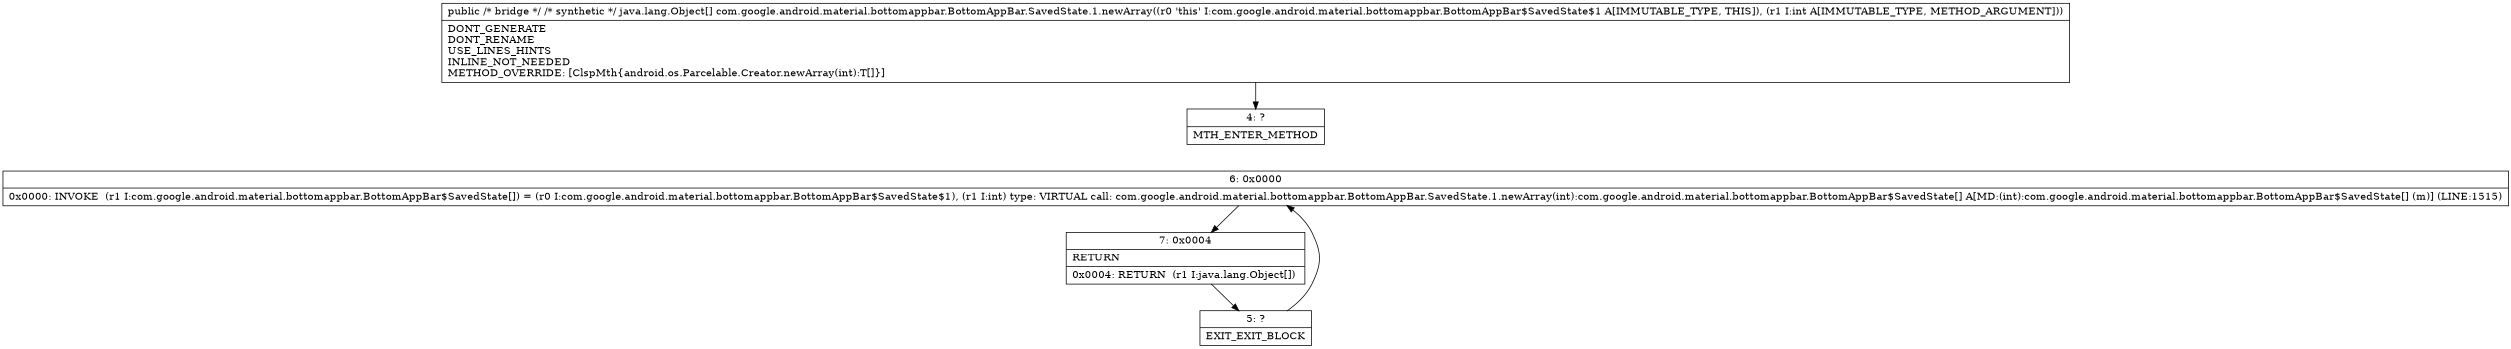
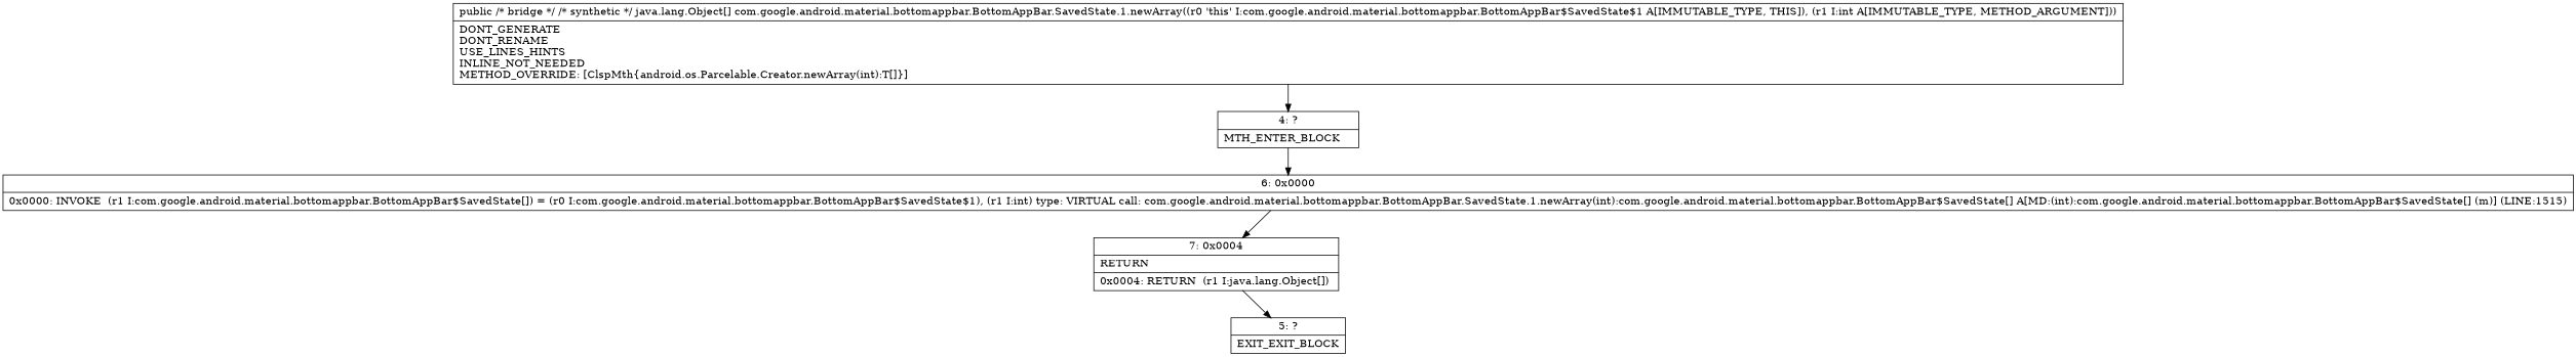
  digraph {
    node [shape=record]
-   n1 [label="{4\:\ ?|MTH_ENTER_METHOD\l}"]
+   n1 [label="{4\:\ ?|MTH_ENTER_BLOCK\l}"]
    n2 [label="{6\:\ 0x0000|0x0000: INVOKE  (r1 I:com.google.android.material.bottomappbar.BottomAppBar$SavedState[]) = (r0 I:com.google.android.material.bottomappbar.BottomAppBar$SavedState$1), (r1 I:int) type: VIRTUAL call: com.google.android.material.bottomappbar.BottomAppBar.SavedState.1.newArray(int):com.google.android.material.bottomappbar.BottomAppBar$SavedState[] A[MD:(int):com.google.android.material.bottomappbar.BottomAppBar$SavedState[] (m)] (LINE:1515)\l}"]
    n3 [label="{7\:\ 0x0004|RETURN\l|0x0004: RETURN  (r1 I:java.lang.Object[]) \l}"]
    n4 [label="{5\:\ ?|EXIT_EXIT_BLOCK\l}"]
    n5 [label="{public \/* bridge *\/ \/* synthetic *\/ java.lang.Object[] com.google.android.material.bottomappbar.BottomAppBar.SavedState.1.newArray((r0 'this' I:com.google.android.material.bottomappbar.BottomAppBar$SavedState$1 A[IMMUTABLE_TYPE, THIS]), (r1 I:int A[IMMUTABLE_TYPE, METHOD_ARGUMENT]))  | DONT_GENERATE\lDONT_RENAME\lUSE_LINES_HINTS\lINLINE_NOT_NEEDED\lMETHOD_OVERRIDE: [ClspMth\{android.os.Parcelable.Creator.newArray(int):T[]\}]\l}"]
-   n4 -> n2
+   n1 -> n2
    n2 -> n3
    n3 -> n4
    n5 -> n1
  }
